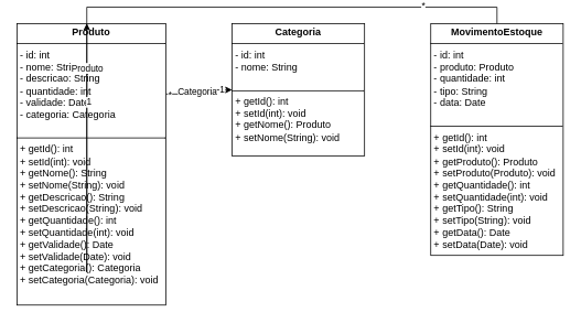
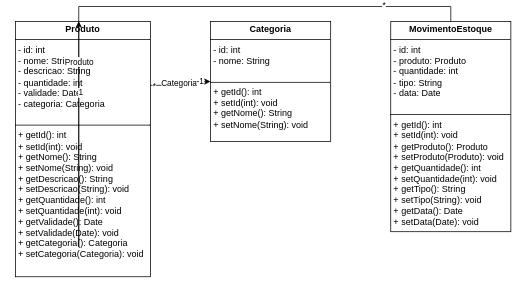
  <mxCell id="0" />
  <mxCell id="1" parent="0" />
  <mxCell id="2" style="edgeStyle=orthogonalEdgeStyle;rounded=0;orthogonalLoop=1;jettySize=auto;html=1;exitX=1;exitY=0.25;exitDx=0;exitDy=0;entryX=0;entryY=0.5;entryDx=0;entryDy=0;" edge="1" parent="1" source="6" target="7"><mxGeometry relative="1" as="geometry" /></mxCell>
  <mxCell id="3" value="Categoria" style="edgeLabel;html=1;align=center;verticalAlign=middle;resizable=0;points=[];" vertex="1" connectable="0" parent="2"><mxGeometry x="-0.136" y="3" relative="1" as="geometry"><mxPoint as="offset" /></mxGeometry></mxCell>
  <mxCell id="4" value="1" style="edgeLabel;html=1;align=center;verticalAlign=middle;resizable=0;points=[];" vertex="1" connectable="0" parent="2"><mxGeometry x="0.696" y="1" relative="1" as="geometry"><mxPoint as="offset" /></mxGeometry></mxCell>
  <mxCell id="5" value="*" style="edgeLabel;html=1;align=center;verticalAlign=middle;resizable=0;points=[];" vertex="1" connectable="0" parent="2"><mxGeometry x="-0.901" relative="1" as="geometry"><mxPoint as="offset" /></mxGeometry></mxCell>
  <mxCell id="6" value="&lt;p style=&quot;margin:0px;margin-top:4px;text-align:center;&quot;&gt;&lt;b&gt;Produto&lt;/b&gt;&lt;/p&gt;&lt;hr size=&quot;1&quot; style=&quot;border-style:solid;&quot;&gt;&lt;p style=&quot;margin:0px;margin-left:4px;&quot;&gt;- id: int&lt;/p&gt;&lt;p style=&quot;margin:0px;margin-left:4px;&quot;&gt;- nome: String&lt;/p&gt;&lt;p style=&quot;margin:0px;margin-left:4px;&quot;&gt;- descricao: String&lt;/p&gt;&lt;p style=&quot;margin:0px;margin-left:4px;&quot;&gt;- quantidade: int&lt;/p&gt;&lt;p style=&quot;margin:0px;margin-left:4px;&quot;&gt;- validade: Date&lt;/p&gt;&lt;p style=&quot;margin:0px;margin-left:4px;&quot;&gt;- categoria: Categoria&lt;/p&gt;&lt;div&gt;&lt;br&gt;&lt;/div&gt;&lt;hr size=&quot;1&quot; style=&quot;border-style:solid;&quot;&gt;&lt;p style=&quot;margin:0px;margin-left:4px;&quot;&gt;+ getId(): int&lt;/p&gt;&lt;p style=&quot;margin:0px;margin-left:4px;&quot;&gt;+ setId(int): void&lt;/p&gt;&lt;p style=&quot;margin:0px;margin-left:4px;&quot;&gt;+ getNome(): String&lt;/p&gt;&lt;p style=&quot;margin:0px;margin-left:4px;&quot;&gt;+ setNome(String): void&lt;/p&gt;&lt;p style=&quot;margin:0px;margin-left:4px;&quot;&gt;+ getDescricao(): String&lt;/p&gt;&lt;p style=&quot;margin:0px;margin-left:4px;&quot;&gt;+ setDescricao(String): void&lt;/p&gt;&lt;p style=&quot;margin:0px;margin-left:4px;&quot;&gt;+ getQuantidade(): int&lt;/p&gt;&lt;p style=&quot;margin:0px;margin-left:4px;&quot;&gt;+ setQuantidade(int): void&lt;/p&gt;&lt;p style=&quot;margin:0px;margin-left:4px;&quot;&gt;+ getValidade(): Date&lt;/p&gt;&lt;p style=&quot;margin:0px;margin-left:4px;&quot;&gt;+ setValidade(Date): void&lt;/p&gt;&lt;p style=&quot;margin:0px;margin-left:4px;&quot;&gt;+ getCategoria(): Categoria&lt;/p&gt;&lt;p style=&quot;margin:0px;margin-left:4px;&quot;&gt;+ setCategoria(Categoria): void&lt;/p&gt;&lt;div&gt;&lt;br&gt;&lt;/div&gt;" style="verticalAlign=top;align=left;overflow=fill;html=1;whiteSpace=wrap;" vertex="1" parent="1"><mxGeometry x="20" y="20" width="180" height="340" as="geometry" /></mxCell>
- <mxCell id="7" value="&lt;p style=&quot;margin:0px;margin-top:4px;text-align:center;&quot;&gt;&lt;b&gt;Categoria&lt;/b&gt;&lt;/p&gt;&lt;hr size=&quot;1&quot; style=&quot;border-style:solid;&quot;&gt;&lt;p style=&quot;margin:0px;margin-left:4px;&quot;&gt;- id: int&lt;/p&gt;&lt;p style=&quot;margin:0px;margin-left:4px;&quot;&gt;- nome: String&lt;/p&gt;&lt;div&gt;&lt;br&gt;&lt;/div&gt;&lt;hr size=&quot;1&quot; style=&quot;border-style:solid;&quot;&gt;&lt;p style=&quot;margin:0px;margin-left:4px;&quot;&gt;+ getId(): int&lt;/p&gt;&lt;p style=&quot;margin:0px;margin-left:4px;&quot;&gt;+ setId(int): void&lt;/p&gt;&lt;p style=&quot;margin:0px;margin-left:4px;&quot;&gt;+ getNome(): Produto&lt;/p&gt;&lt;p style=&quot;margin:0px;margin-left:4px;&quot;&gt;+ setNome(String): void&lt;/p&gt;&lt;div&gt;&lt;br&gt;&lt;/div&gt;" style="verticalAlign=top;align=left;overflow=fill;html=1;whiteSpace=wrap;" vertex="1" parent="1"><mxGeometry x="280" y="20" width="160" height="160" as="geometry" /></mxCell>
+ <mxCell id="7" value="&lt;p style=&quot;margin:0px;margin-top:4px;text-align:center;&quot;&gt;&lt;b&gt;Categoria&lt;/b&gt;&lt;/p&gt;&lt;hr size=&quot;1&quot; style=&quot;border-style:solid;&quot;&gt;&lt;p style=&quot;margin:0px;margin-left:4px;&quot;&gt;- id: int&lt;/p&gt;&lt;p style=&quot;margin:0px;margin-left:4px;&quot;&gt;- nome: String&lt;/p&gt;&lt;div&gt;&lt;br&gt;&lt;/div&gt;&lt;hr size=&quot;1&quot; style=&quot;border-style:solid;&quot;&gt;&lt;p style=&quot;margin:0px;margin-left:4px;&quot;&gt;+ getId(): int&lt;/p&gt;&lt;p style=&quot;margin:0px;margin-left:4px;&quot;&gt;+ setId(int): void&lt;/p&gt;&lt;p style=&quot;margin:0px;margin-left:4px;&quot;&gt;+ getNome(): String&lt;/p&gt;&lt;p style=&quot;margin:0px;margin-left:4px;&quot;&gt;+ setNome(String): void&lt;/p&gt;&lt;div&gt;&lt;br&gt;&lt;/div&gt;" style="verticalAlign=top;align=left;overflow=fill;html=1;whiteSpace=wrap;" vertex="1" parent="1"><mxGeometry x="280" y="20" width="160" height="160" as="geometry" /></mxCell>
  <mxCell id="8" value="&lt;p style=&quot;margin:0px;margin-top:4px;text-align:center;&quot;&gt;&lt;b&gt;MovimentoEstoque&lt;/b&gt;&lt;/p&gt;&lt;hr size=&quot;1&quot; style=&quot;border-style:solid;&quot;&gt;&lt;p style=&quot;margin:0px;margin-left:4px;&quot;&gt;- id: int&lt;/p&gt;&lt;p style=&quot;margin:0px;margin-left:4px;&quot;&gt;- produto: Produto&lt;/p&gt;&lt;p style=&quot;margin:0px;margin-left:4px;&quot;&gt;- quantidade: int&lt;/p&gt;&lt;p style=&quot;margin:0px;margin-left:4px;&quot;&gt;- tipo: String&lt;/p&gt;&lt;p style=&quot;margin:0px;margin-left:4px;&quot;&gt;- data: Date&lt;/p&gt;&lt;div&gt;&lt;br&gt;&lt;/div&gt;&lt;hr size=&quot;1&quot; style=&quot;border-style:solid;&quot;&gt;&lt;p style=&quot;margin:0px;margin-left:4px;&quot;&gt;+ getId(): int&lt;/p&gt;&lt;p style=&quot;margin:0px;margin-left:4px;&quot;&gt;+ setId(int): void&lt;/p&gt;&lt;p style=&quot;margin:0px;margin-left:4px;&quot;&gt;+ getProduto(): Produto&lt;/p&gt;&lt;p style=&quot;margin:0px;margin-left:4px;&quot;&gt;+ setProduto(Produto): void&lt;/p&gt;&lt;p style=&quot;margin:0px;margin-left:4px;&quot;&gt;+ getQuantidade(): int&lt;/p&gt;&lt;p style=&quot;margin:0px;margin-left:4px;&quot;&gt;+ setQuantidade(int): void&lt;/p&gt;&lt;p style=&quot;margin:0px;margin-left:4px;&quot;&gt;+ getTipo(): String&lt;/p&gt;&lt;p style=&quot;margin:0px;margin-left:4px;&quot;&gt;+ setTipo(String): void&lt;/p&gt;&lt;p style=&quot;margin:0px;margin-left:4px;&quot;&gt;+ getData(): Date&lt;/p&gt;&lt;p style=&quot;margin:0px;margin-left:4px;&quot;&gt;+ setData(Date): void&lt;/p&gt;&lt;div&gt;&lt;br&gt;&lt;/div&gt;" style="verticalAlign=top;align=left;overflow=fill;html=1;whiteSpace=wrap;" vertex="1" parent="1"><mxGeometry x="520" y="20" width="160" height="280" as="geometry" /></mxCell>
  <mxCell id="9" style="edgeStyle=orthogonalEdgeStyle;rounded=0;orthogonalLoop=1;jettySize=auto;html=1;exitX=0.5;exitY=0;exitDx=0;exitDy=0;entryX=0.469;entryY=-0.001;entryDx=0;entryDy=0;entryPerimeter=0;" edge="1" parent="1" source="8" target="6"><mxGeometry relative="1" as="geometry" /></mxCell>
  <mxCell id="10" value="Produto" style="edgeLabel;html=1;align=center;verticalAlign=middle;resizable=0;points=[];" vertex="1" connectable="0" parent="9"><mxGeometry x="0.037" relative="1" as="geometry"><mxPoint as="offset" /></mxGeometry></mxCell>
  <mxCell id="11" value="1" style="edgeLabel;html=1;align=center;verticalAlign=middle;resizable=0;points=[];" vertex="1" connectable="0" parent="9"><mxGeometry x="0.832" y="-2" relative="1" as="geometry"><mxPoint as="offset" /></mxGeometry></mxCell>
  <mxCell id="12" value="*" style="edgeLabel;html=1;align=center;verticalAlign=middle;resizable=0;points=[];" vertex="1" connectable="0" parent="9"><mxGeometry x="-0.807" y="-2" relative="1" as="geometry"><mxPoint as="offset" /></mxGeometry></mxCell>
